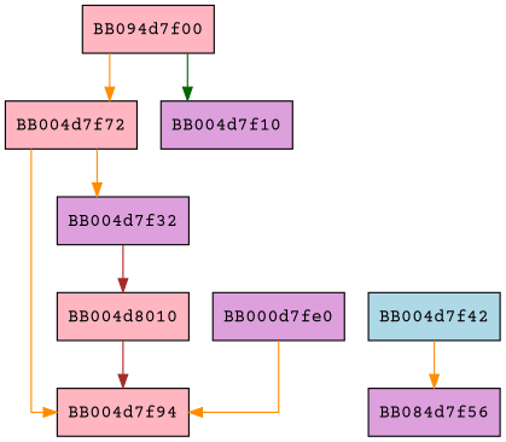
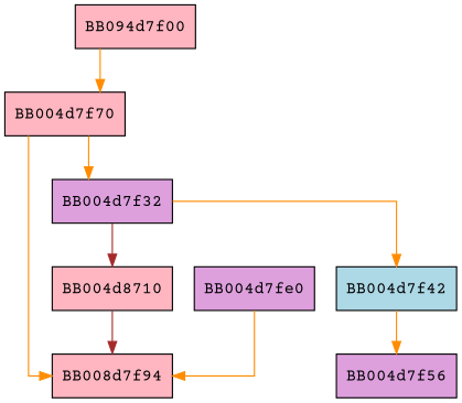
  digraph {
    fontname="Courier Prime"
    splines=ortho
    node [fillcolor=lightpink fontname="Courier Prime" shape=box style=filled]
    edge [color=darkorange fontname="Courier Prime"]
    n1 [label=BB094d7f00]
-   BB004d7f70 [label=BB004d7f72]
-   BB004d7f10 [fillcolor=plum]
-   BB004d7f94
+   BB004d7f70
+   BB004d7f94 [label=BB008d7f94]
    BB004d7f32 [fillcolor=plum]
-   BB004d7fe0 [fillcolor=plum label=BB000d7fe0]
-   BB004d8010
+   BB004d7fe0 [fillcolor=plum]
+   BB004d8010 [label=BB004d8710]
    BB004d7f42 [fillcolor=lightblue]
-   BB004d7f56 [fillcolor=plum label=BB084d7f56]
+   BB004d7f56 [fillcolor=plum]
    n1 -> BB004d7f70
-   n1 -> BB004d7f10 [color=darkgreen]
    BB004d7f70 -> BB004d7f94
    BB004d7f70 -> BB004d7f32
    BB004d7f32 -> BB004d8010 [color=brown]
+   BB004d7f32 -> BB004d7f42
    BB004d7fe0 -> BB004d7f94
    BB004d8010 -> BB004d7f94 [color=brown]
    BB004d7f42 -> BB004d7f56
  }
